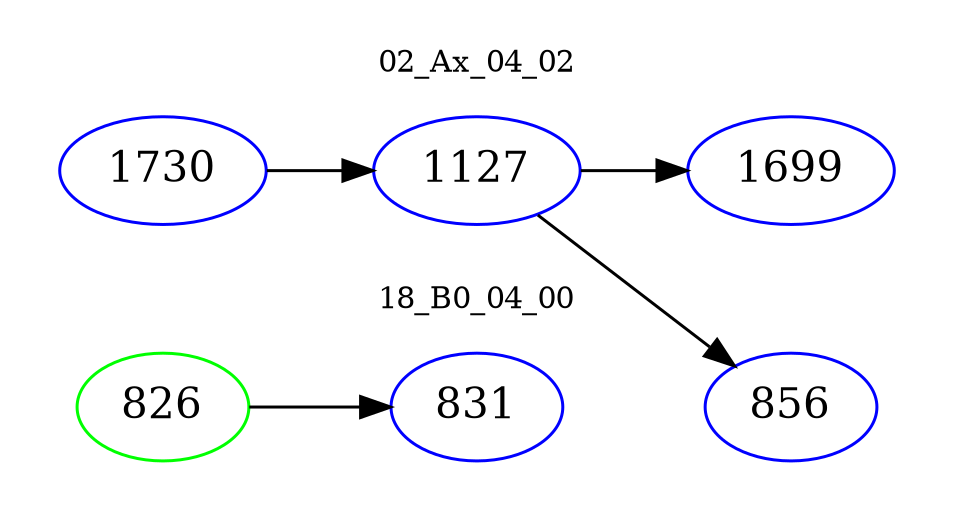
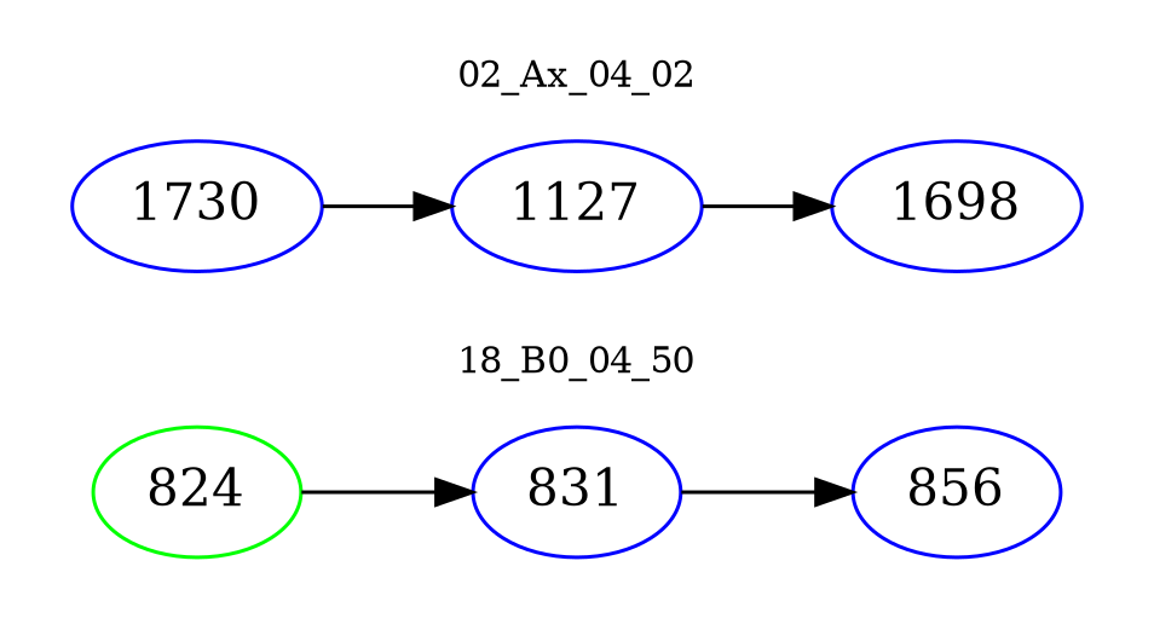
  digraph {
    rankdir=LR
    node [color=blue]
    edge [color=black]
    n1 [label=1730]
    n2 [label=1127]
-   n3 [label=1699]
-   n4 [color=green label=826]
+   n3 [label=1698]
+   n4 [color=green label=824]
    n5 [label=831]
    n6 [label=856]
    subgraph cluster_1 {
      color=white
      fontsize=10
      label="02_Ax_04_02"
      n1
      n2
      n3
    }
    subgraph cluster_2 {
      color=white
      fontsize=10
-     label="18_B0_04_00"
+     label="18_B0_04_50"
      n4
      n5
      n6
    }
    n1 -> n2
    n2 -> n3
    n4 -> n5
-   n2 -> n6
+   n5 -> n6
  }
